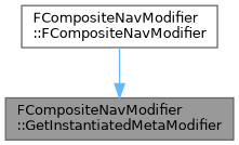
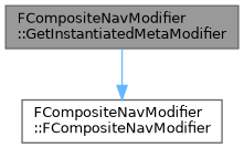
  digraph {
    rankdir=TB
    node [fontname=Helvetica fontsize=10 shape=box style=filled]
    n1 [color=gray40 fillcolor=grey60 fontcolor=black height=0.2 label="FCompositeNavModifier\l::GetInstantiatedMetaModifier" width=0.4]
    n2 [color=grey40 fillcolor=white height=0.2 label="FCompositeNavModifier\l::FCompositeNavModifier" width=0.4]
-   n2 -> n1 [color=steelblue1 fontname=Helvetica fontsize=10 labelfontname=Helvetica labelfontsize=10 style=solid]
+   n1 -> n2 [color=steelblue1 fontname=Helvetica fontsize=10 labelfontname=Helvetica labelfontsize=10 style=solid]
  }
